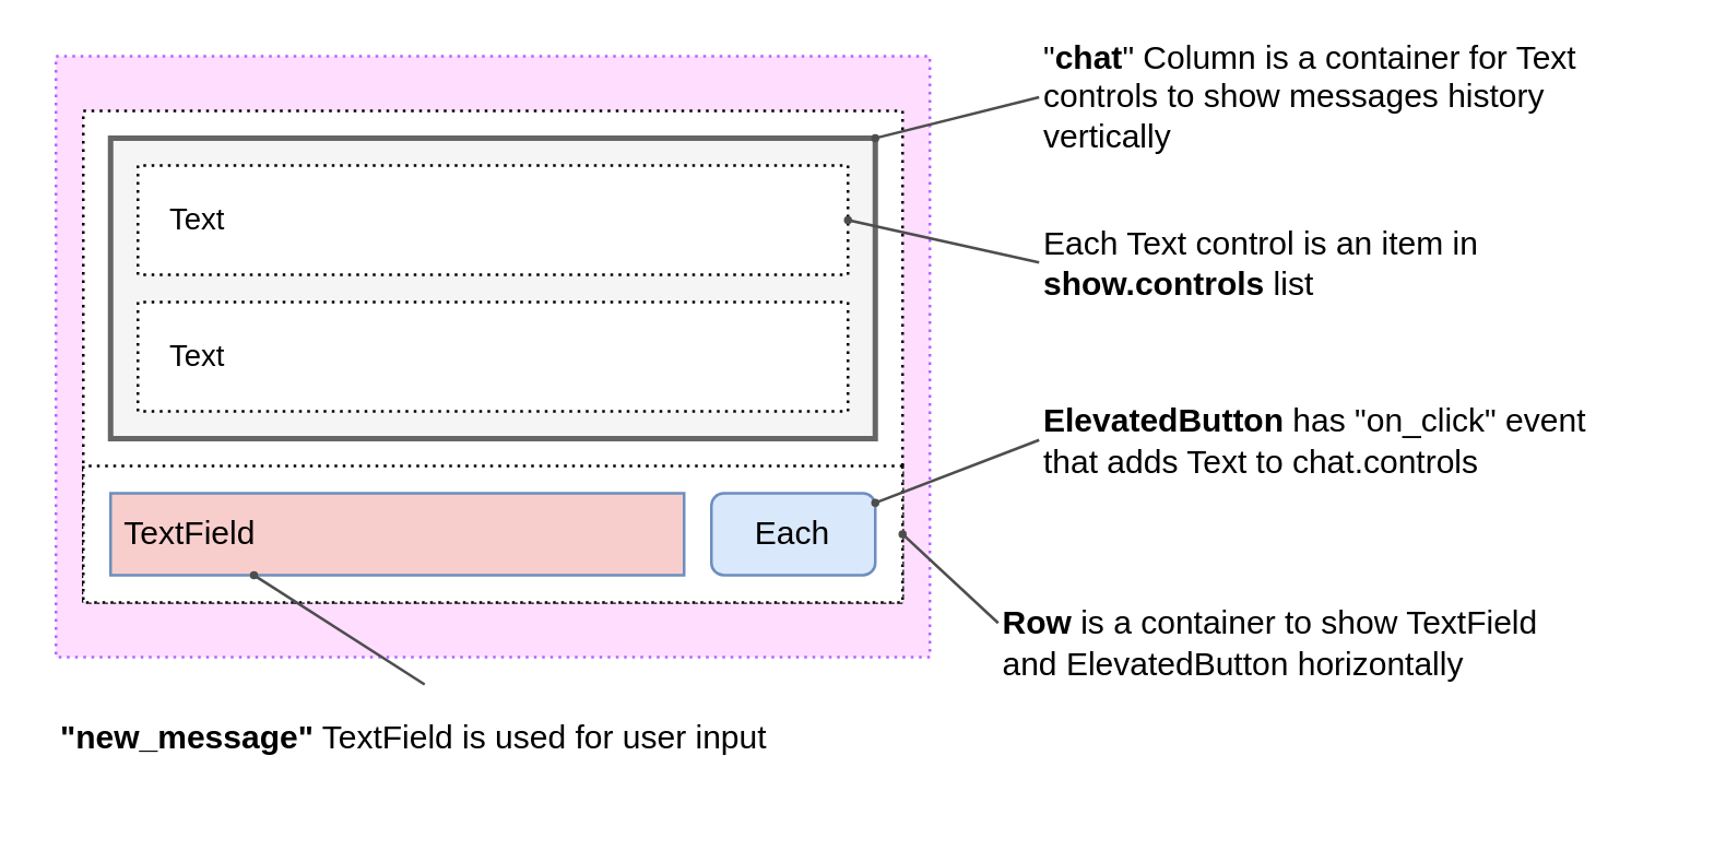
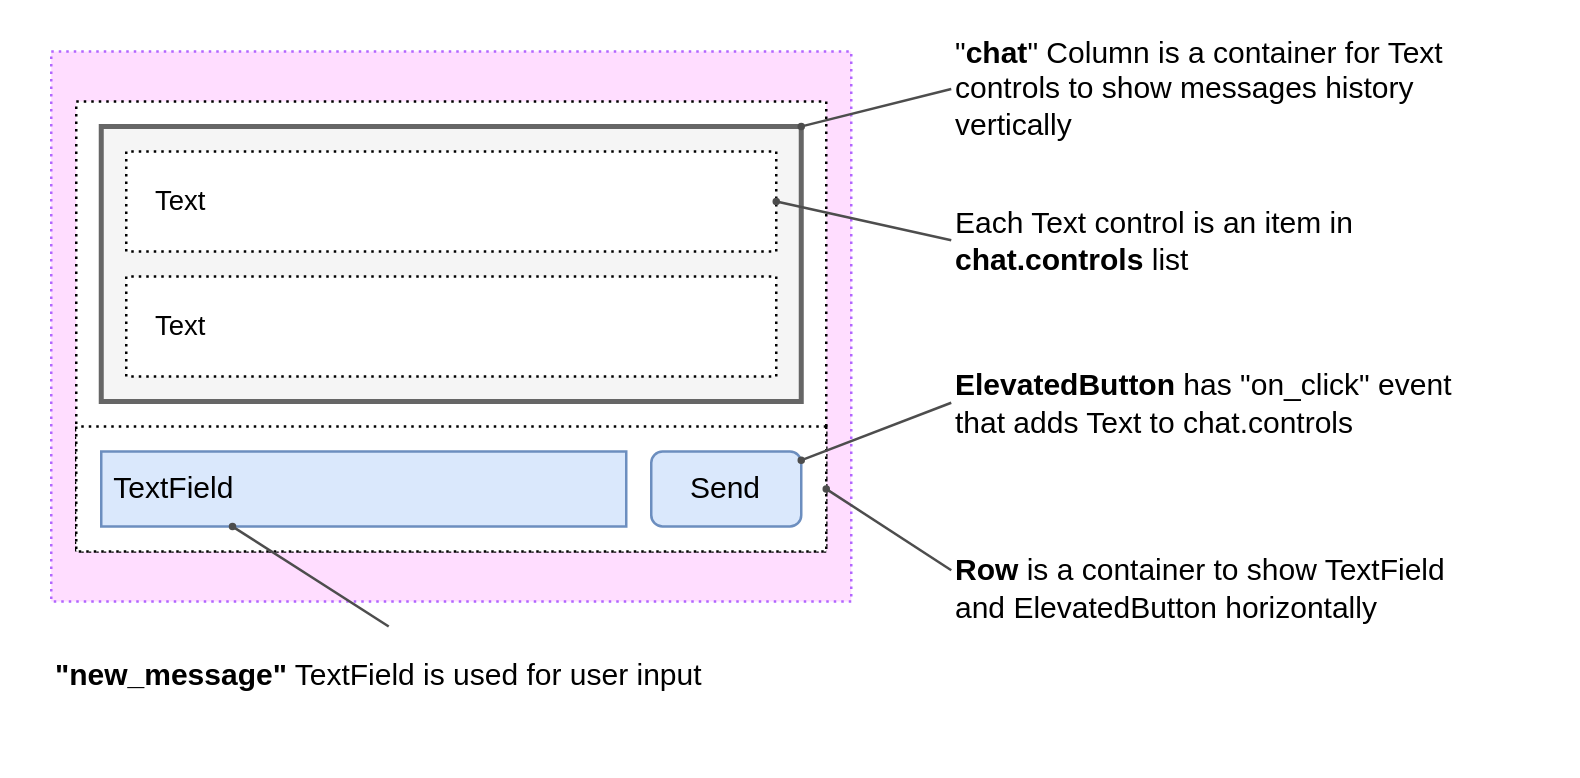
  <mxCell id="0" />
  <mxCell id="1" parent="0" />
  <mxCell id="2" value="" style="rounded=0;whiteSpace=wrap;html=1;dashed=1;dashPattern=1 2;fillColor=#FFDDFF;strokeColor=#B266FF;" vertex="1" parent="1"><mxGeometry x="20" y="20" width="320" height="220" as="geometry" /></mxCell>
  <mxCell id="3" value="" style="rounded=0;whiteSpace=wrap;html=1;direction=south;dashed=1;dashPattern=1 2;" vertex="1" parent="1"><mxGeometry x="30" y="40" width="300" height="180" as="geometry" /></mxCell>
  <mxCell id="4" value="" style="rounded=0;whiteSpace=wrap;html=1;direction=south;fillColor=#f5f5f5;strokeColor=#666666;fontColor=#333333;strokeWidth=2;" vertex="1" parent="1"><mxGeometry x="40" y="50" width="280" height="110" as="geometry" /></mxCell>
  <mxCell id="5" value="" style="rounded=0;whiteSpace=wrap;html=1;direction=south;dashed=1;dashPattern=1 2;" vertex="1" parent="1"><mxGeometry x="50" y="60" width="260" height="40" as="geometry" /></mxCell>
  <mxCell id="6" value="" style="rounded=0;whiteSpace=wrap;html=1;direction=south;dashed=1;dashPattern=1 2;" vertex="1" parent="1"><mxGeometry x="30" y="170" width="300" height="50" as="geometry" /></mxCell>
- <mxCell id="7" value="&amp;nbsp;TextField" style="rounded=0;whiteSpace=wrap;html=1;fillColor=#f8cecc;sketch=0;strokeColor=#6c8ebf;align=left;" vertex="1" parent="1"><mxGeometry x="40" y="180" width="210" height="30" as="geometry" /></mxCell>
- <mxCell id="8" value="Each" style="rounded=1;whiteSpace=wrap;html=1;fillColor=#dae8fc;sketch=0;strokeColor=#6c8ebf;" vertex="1" parent="1"><mxGeometry x="260" y="180" width="60" height="30" as="geometry" /></mxCell>
+ <mxCell id="7" value="&amp;nbsp;TextField" style="rounded=0;whiteSpace=wrap;html=1;fillColor=#dae8fc;sketch=0;strokeColor=#6c8ebf;align=left;" vertex="1" parent="1"><mxGeometry x="40" y="180" width="210" height="30" as="geometry" /></mxCell>
+ <mxCell id="8" value="Send" style="rounded=1;whiteSpace=wrap;html=1;fillColor=#dae8fc;sketch=0;strokeColor=#6c8ebf;" vertex="1" parent="1"><mxGeometry x="260" y="180" width="60" height="30" as="geometry" /></mxCell>
  <mxCell id="9" value="&lt;b&gt;ElevatedButton&lt;/b&gt; has &quot;on_click&quot; event that adds Text to chat.controls" style="text;html=1;strokeColor=none;fillColor=none;align=left;verticalAlign=middle;whiteSpace=wrap;rounded=0;dashed=1;dashPattern=1 2;sketch=0;fontSize=12;" vertex="1" parent="1"><mxGeometry x="380" y="141" width="220" height="39" as="geometry" /></mxCell>
  <mxCell id="10" value="" style="endArrow=oval;html=1;endFill=1;strokeWidth=1;jumpSize=5;endSize=2;startSize=2;strokeColor=#4D4D4D;exitX=0;exitY=0.5;exitDx=0;exitDy=0;" edge="1" parent="1" source="9" target="8"><mxGeometry width="50" height="50" relative="1" as="geometry"><mxPoint x="400" y="-100" as="sourcePoint" /><mxPoint x="310" y="130" as="targetPoint" /></mxGeometry></mxCell>
  <mxCell id="11" value="Text" style="text;html=1;strokeColor=none;fillColor=none;align=left;verticalAlign=middle;whiteSpace=wrap;rounded=0;dashed=1;dashPattern=1 2;sketch=0;fontSize=11;" vertex="1" parent="1"><mxGeometry x="60" y="70.5" width="100" height="19" as="geometry" /></mxCell>
- <mxCell id="12" value="Each Text control is an item in &lt;b&gt;show.controls&lt;/b&gt; list" style="text;html=1;strokeColor=none;fillColor=none;align=left;verticalAlign=middle;whiteSpace=wrap;rounded=0;dashed=1;dashPattern=1 2;sketch=0;fontSize=12;" vertex="1" parent="1"><mxGeometry x="380" y="81" width="230" height="29" as="geometry" /></mxCell>
+ <mxCell id="12" value="Each Text control is an item in &lt;b&gt;chat.controls&lt;/b&gt; list" style="text;html=1;strokeColor=none;fillColor=none;align=left;verticalAlign=middle;whiteSpace=wrap;rounded=0;dashed=1;dashPattern=1 2;sketch=0;fontSize=12;" vertex="1" parent="1"><mxGeometry x="380" y="81" width="230" height="29" as="geometry" /></mxCell>
  <mxCell id="13" value="" style="endArrow=oval;html=1;endFill=1;strokeWidth=1;jumpSize=5;endSize=2;startSize=2;strokeColor=#4D4D4D;exitX=0;exitY=0.5;exitDx=0;exitDy=0;entryX=0.5;entryY=0;entryDx=0;entryDy=0;" edge="1" parent="1" source="12" target="5"><mxGeometry width="50" height="50" relative="1" as="geometry"><mxPoint x="420" y="-100.5" as="sourcePoint" /><mxPoint x="300" y="62" as="targetPoint" /></mxGeometry></mxCell>
  <mxCell id="14" value="&quot;&lt;b&gt;chat&lt;/b&gt;&quot; Column is a container for Text controls to show messages history vertically" style="text;html=1;strokeColor=none;fillColor=none;align=left;verticalAlign=middle;whiteSpace=wrap;rounded=0;dashed=1;dashPattern=1 2;sketch=0;fontSize=12;" vertex="1" parent="1"><mxGeometry x="380" y="20" width="210" height="30" as="geometry" /></mxCell>
  <mxCell id="15" value="" style="endArrow=oval;html=1;endFill=1;strokeWidth=1;jumpSize=5;endSize=2;startSize=2;strokeColor=#4D4D4D;exitX=0;exitY=0.5;exitDx=0;exitDy=0;entryX=0;entryY=0;entryDx=0;entryDy=0;" edge="1" parent="1" source="14" target="4"><mxGeometry width="50" height="50" relative="1" as="geometry"><mxPoint x="430" y="169.47" as="sourcePoint" /><mxPoint x="265.28" y="150" as="targetPoint" /></mxGeometry></mxCell>
  <mxCell id="16" value="" style="rounded=0;whiteSpace=wrap;html=1;direction=south;dashed=1;dashPattern=1 2;" vertex="1" parent="1"><mxGeometry x="50" y="110" width="260" height="40" as="geometry" /></mxCell>
  <mxCell id="17" value="Text" style="text;html=1;strokeColor=none;fillColor=none;align=left;verticalAlign=middle;whiteSpace=wrap;rounded=0;dashed=1;dashPattern=1 2;sketch=0;fontSize=11;" vertex="1" parent="1"><mxGeometry x="60" y="120.5" width="100" height="19" as="geometry" /></mxCell>
  <mxCell id="18" value="&lt;b&gt;&quot;new_message&quot;&lt;/b&gt; TextField is used for user input&amp;nbsp;" style="text;html=1;strokeColor=none;fillColor=none;align=left;verticalAlign=middle;whiteSpace=wrap;rounded=0;dashed=1;dashPattern=1 2;sketch=0;fontSize=12;" vertex="1" parent="1"><mxGeometry x="20" y="250" width="270" height="39" as="geometry" /></mxCell>
  <mxCell id="19" value="" style="endArrow=oval;html=1;endFill=1;strokeWidth=1;jumpSize=5;endSize=2;startSize=2;strokeColor=#4D4D4D;exitX=0.5;exitY=0;exitDx=0;exitDy=0;entryX=0.25;entryY=1;entryDx=0;entryDy=0;" edge="1" parent="1" source="18" target="7"><mxGeometry width="50" height="50" relative="1" as="geometry"><mxPoint x="390" y="170.5" as="sourcePoint" /><mxPoint x="330" y="193.5" as="targetPoint" /></mxGeometry></mxCell>
- <mxCell id="20" value="&lt;b&gt;Row&lt;/b&gt; is a container to show TextField and ElevatedButton horizontally" style="text;html=1;strokeColor=none;fillColor=none;align=left;verticalAlign=middle;whiteSpace=wrap;rounded=0;dashed=1;dashPattern=1 2;sketch=0;fontSize=12;" vertex="1" parent="1"><mxGeometry x="365" y="220" width="210" height="30" as="geometry" /></mxCell>
+ <mxCell id="20" value="&lt;b&gt;Row&lt;/b&gt; is a container to show TextField and ElevatedButton horizontally" style="text;html=1;strokeColor=none;fillColor=none;align=left;verticalAlign=middle;whiteSpace=wrap;rounded=0;dashed=1;dashPattern=1 2;sketch=0;fontSize=12;" vertex="1" parent="1"><mxGeometry x="380" y="220" width="210" height="30" as="geometry" /></mxCell>
  <mxCell id="21" value="" style="endArrow=oval;html=1;endFill=1;strokeWidth=1;jumpSize=5;endSize=2;startSize=2;strokeColor=#4D4D4D;exitX=0;exitY=0.25;exitDx=0;exitDy=0;entryX=0.5;entryY=0;entryDx=0;entryDy=0;" edge="1" parent="1" source="20" target="6"><mxGeometry width="50" height="50" relative="1" as="geometry"><mxPoint x="420" y="295" as="sourcePoint" /><mxPoint x="360" y="310" as="targetPoint" /></mxGeometry></mxCell>
